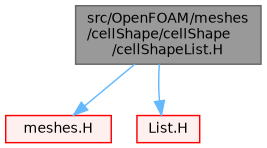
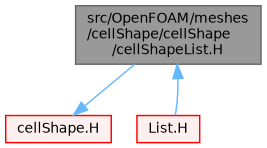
  digraph {
    node [color=red fillcolor="#FFF0F0" fontname=Helvetica fontsize=10 shape=box style=filled]
    edge [color=steelblue1 fontname=Helvetica fontsize=10 labelfontname=Helvetica labelfontsize=10 style=solid]
    n1 [color=gray40 fillcolor=grey60 fontcolor=black height=0.2 label="src/OpenFOAM/meshes\l/cellShape/cellShape\l/cellShapeList.H" width=0.4]
-   n2 [height=0.2 label="meshes.H" width=0.4]
+   n2 [height=0.2 label="cellShape.H" width=0.4]
    n3 [height=0.2 label="List.H" width=0.4]
    n1 -> n2
-   n1 -> n3
+   n3 -> n1
  }
